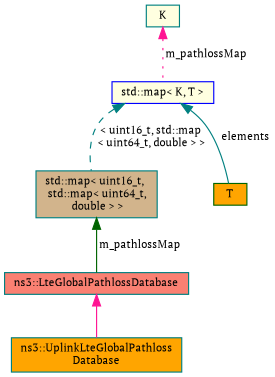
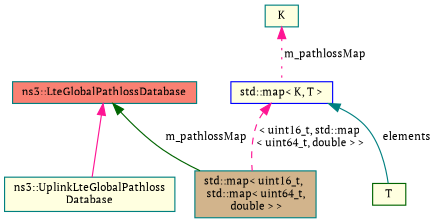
  digraph {
    fontname="PT Serif"
    node [color=teal fillcolor=orange fontname="PT Serif" fontsize=10 shape=record style=filled]
    edge [color=deeppink dir=back fontname="PT Serif" fontsize=10 labelfontname=Helvetica labelfontsize=10 style=solid]
-   n1 [fontcolor=black height=0.2 label="ns3::UplinkLteGlobalPathloss\lDatabase" width=0.4]
+   n1 [fillcolor=lightyellow fontcolor=black height=0.2 label="ns3::UplinkLteGlobalPathloss\lDatabase" width=0.4]
    n2 [fillcolor=salmon height=0.2 label="ns3::LteGlobalPathlossDatabase" width=0.4]
    n3 [fillcolor=tan height=0.2 label="std::map\< uint16_t,\l std::map\< uint64_t,\l double \> \>" width=0.4]
    n4 [color=blue fillcolor=lightyellow height=0.2 label="std::map\< K, T \>" width=0.4]
-   n5 [color=darkgreen height=0.2 label=T width=0.4]
+   n5 [color=darkgreen fillcolor=lightyellow height=0.2 label=T width=0.4]
    n6 [fillcolor=lightyellow height=0.2 label=K width=0.4]
    n2 -> n1
-   n3 -> n2 [color=darkgreen label=" m_pathlossMap"]
-   n4 -> n3 [color=teal label=" \< uint16_t, std::map\l\< uint64_t, double \> \>" style=dashed]
+   n2 -> n3 [color=darkgreen label=" m_pathlossMap"]
+   n4 -> n3 [label=" \< uint16_t, std::map\l\< uint64_t, double \> \>" style=dashed]
    n4 -> n5 [color=teal label=" elements"]
    n6 -> n4 [label=" m_pathlossMap" style=dotted]
  }
